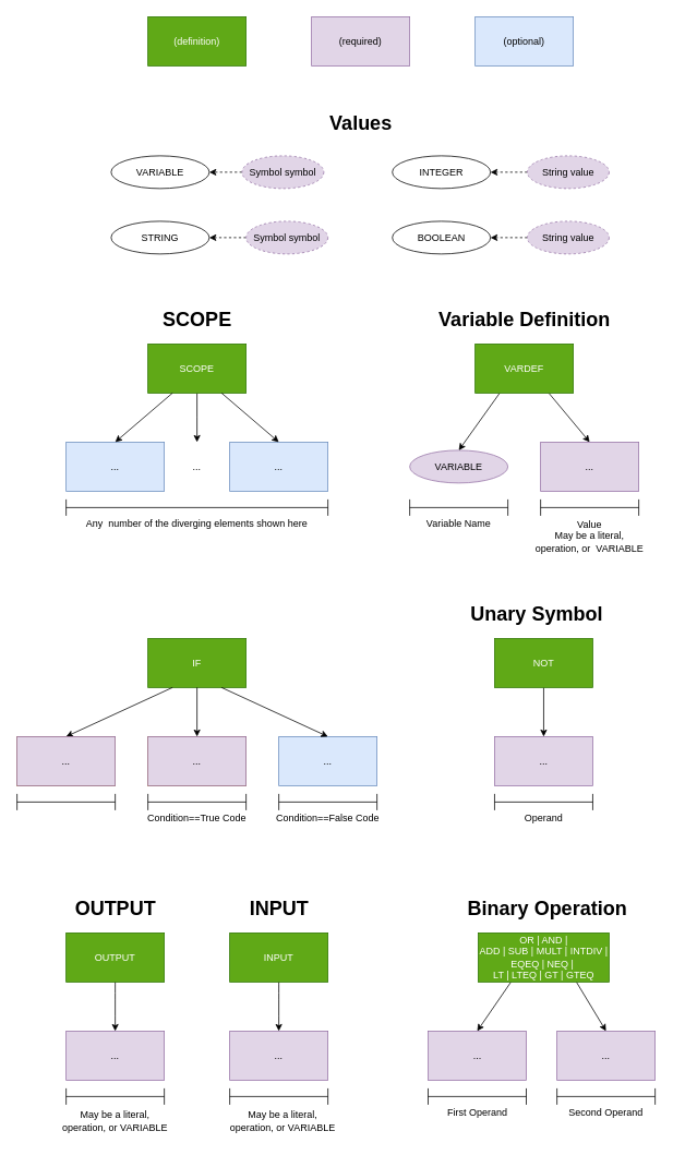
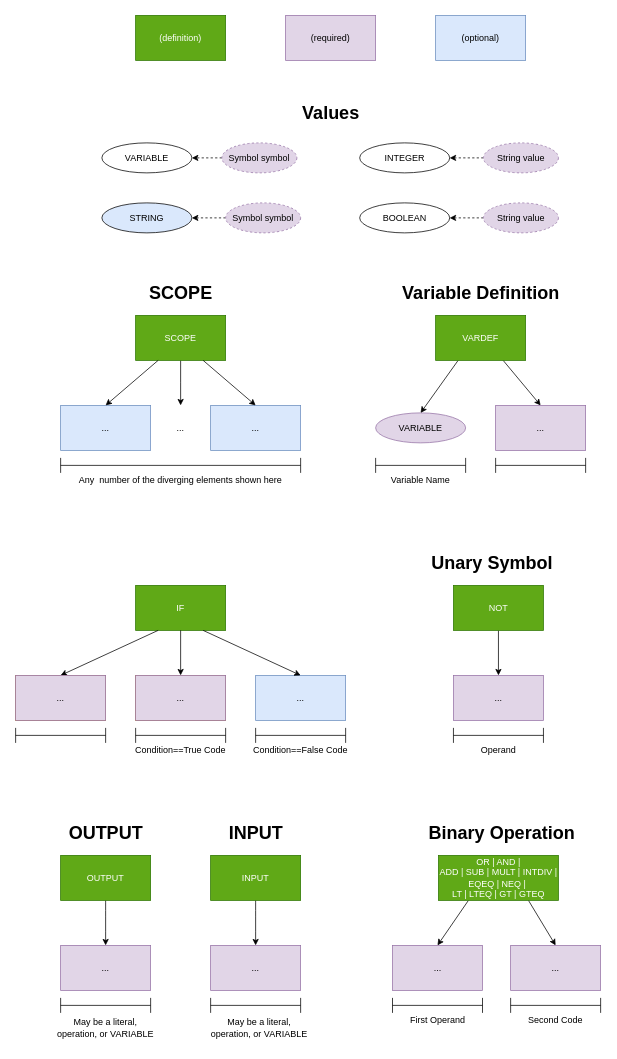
  <mxCell id="0" />
  <mxCell id="1" parent="0" />
  <mxCell id="2" style="edgeStyle=orthogonalEdgeStyle;rounded=0;orthogonalLoop=1;jettySize=auto;html=1;exitX=0.5;exitY=1;exitDx=0;exitDy=0;startArrow=none;startFill=0;" parent="1" source="3" edge="1"><mxGeometry relative="1" as="geometry"><mxPoint x="240" y="540" as="targetPoint" /></mxGeometry></mxCell>
  <mxCell id="3" value="SCOPE" style="rounded=0;whiteSpace=wrap;html=1;fillColor=#60a917;strokeColor=#2D7600;fontColor=#ffffff;" parent="1" vertex="1"><mxGeometry x="180" y="420" width="120" height="60" as="geometry" /></mxCell>
  <mxCell id="4" value="..." style="text;html=1;strokeColor=none;fillColor=none;align=center;verticalAlign=middle;whiteSpace=wrap;rounded=0;" parent="1" vertex="1"><mxGeometry x="220" y="560" width="40" height="20" as="geometry" /></mxCell>
  <mxCell id="5" value="" style="shape=crossbar;whiteSpace=wrap;html=1;rounded=1;" parent="1" vertex="1"><mxGeometry x="80" y="610" width="320" height="20" as="geometry" /></mxCell>
  <mxCell id="6" value="Any&amp;nbsp; number of the diverging elements shown here" style="text;html=1;strokeColor=none;fillColor=none;align=center;verticalAlign=middle;whiteSpace=wrap;rounded=0;" parent="1" vertex="1"><mxGeometry x="60" y="630" width="360" height="20" as="geometry" /></mxCell>
  <mxCell id="7" value="..." style="rounded=0;whiteSpace=wrap;html=1;fillColor=#dae8fc;strokeColor=#6c8ebf;" parent="1" vertex="1"><mxGeometry x="80" y="540" width="120" height="60" as="geometry" /></mxCell>
  <mxCell id="8" value="..." style="rounded=0;whiteSpace=wrap;html=1;fillColor=#dae8fc;strokeColor=#6c8ebf;" parent="1" vertex="1"><mxGeometry x="280" y="540" width="120" height="60" as="geometry" /></mxCell>
  <mxCell id="9" value="" style="endArrow=classic;html=1;exitX=0.75;exitY=1;exitDx=0;exitDy=0;entryX=0.5;entryY=0;entryDx=0;entryDy=0;" parent="1" source="3" target="8" edge="1"><mxGeometry width="50" height="50" relative="1" as="geometry"><mxPoint x="210" y="750" as="sourcePoint" /><mxPoint x="260" y="700" as="targetPoint" /></mxGeometry></mxCell>
  <mxCell id="10" value="" style="endArrow=classic;html=1;exitX=0.25;exitY=1;exitDx=0;exitDy=0;entryX=0.5;entryY=0;entryDx=0;entryDy=0;" parent="1" source="3" target="7" edge="1"><mxGeometry width="50" height="50" relative="1" as="geometry"><mxPoint x="215" y="710" as="sourcePoint" /><mxPoint x="265" y="660" as="targetPoint" /></mxGeometry></mxCell>
  <mxCell id="11" value="SCOPE" style="text;strokeColor=none;fillColor=none;html=1;fontSize=24;fontStyle=1;verticalAlign=middle;align=center;" parent="1" vertex="1"><mxGeometry x="190" y="370" width="100" height="40" as="geometry" /></mxCell>
  <mxCell id="12" value="VARIABLE" style="ellipse;whiteSpace=wrap;html=1;fillColor=#e1d5e7;strokeColor=#9673a6;" parent="1" vertex="1"><mxGeometry x="500" y="550" width="120" height="40" as="geometry" /></mxCell>
  <mxCell id="13" value="" style="endArrow=classic;html=1;entryX=0.5;entryY=0;entryDx=0;entryDy=0;exitX=0.75;exitY=1;exitDx=0;exitDy=0;" parent="1" source="18" target="19" edge="1"><mxGeometry width="50" height="50" relative="1" as="geometry"><mxPoint x="621.04" y="486" as="sourcePoint" /><mxPoint x="540" y="550" as="targetPoint" /></mxGeometry></mxCell>
  <mxCell id="14" value="" style="endArrow=classic;html=1;exitX=0.25;exitY=1;exitDx=0;exitDy=0;entryX=0.5;entryY=0;entryDx=0;entryDy=0;" parent="1" source="18" target="12" edge="1"><mxGeometry width="50" height="50" relative="1" as="geometry"><mxPoint x="611.716" y="478.284" as="sourcePoint" /><mxPoint x="730" y="760" as="targetPoint" /></mxGeometry></mxCell>
- <mxCell id="15" value="Value&lt;br&gt;May be a literal, operation, or&amp;nbsp;&amp;nbsp;VARIABLE" style="text;html=1;strokeColor=none;fillColor=none;align=center;verticalAlign=middle;whiteSpace=wrap;rounded=0;" parent="1" vertex="1"><mxGeometry x="650" y="630" width="140" height="50" as="geometry" /></mxCell>
  <mxCell id="16" value="" style="shape=crossbar;whiteSpace=wrap;html=1;rounded=1;" parent="1" vertex="1"><mxGeometry x="500" y="610" width="120" height="20" as="geometry" /></mxCell>
  <mxCell id="17" value="Variable Name" style="text;html=1;strokeColor=none;fillColor=none;align=center;verticalAlign=middle;whiteSpace=wrap;rounded=0;" parent="1" vertex="1"><mxGeometry x="505" y="630" width="110" height="20" as="geometry" /></mxCell>
  <mxCell id="18" value="VARDEF" style="rounded=0;whiteSpace=wrap;html=1;fillColor=#60a917;strokeColor=#2D7600;fontColor=#ffffff;" parent="1" vertex="1"><mxGeometry x="580" y="420" width="120" height="60" as="geometry" /></mxCell>
  <mxCell id="19" value="..." style="rounded=0;whiteSpace=wrap;html=1;fillColor=#e1d5e7;strokeColor=#9673a6;" parent="1" vertex="1"><mxGeometry x="660" y="540" width="120" height="60" as="geometry" /></mxCell>
  <mxCell id="20" value="" style="shape=crossbar;whiteSpace=wrap;html=1;rounded=1;" parent="1" vertex="1"><mxGeometry x="660" y="610" width="120" height="20" as="geometry" /></mxCell>
  <mxCell id="21" value="Variable Definition" style="text;strokeColor=none;fillColor=none;html=1;fontSize=24;fontStyle=1;verticalAlign=middle;align=center;labelBackgroundColor=none;" parent="1" vertex="1"><mxGeometry x="590" y="370" width="100" height="40" as="geometry" /></mxCell>
  <mxCell id="22" value="IF" style="rounded=0;whiteSpace=wrap;html=1;fillColor=#60a917;strokeColor=#2D7600;fontColor=#ffffff;" parent="1" vertex="1"><mxGeometry x="180" y="780" width="120" height="60" as="geometry" /></mxCell>
  <mxCell id="23" value="..." style="rounded=0;whiteSpace=wrap;html=1;fillColor=#ffe6cc;strokeColor=#d79b00;" parent="1" vertex="1"><mxGeometry x="180" y="900" width="120" height="60" as="geometry" /></mxCell>
  <mxCell id="24" value="..." style="rounded=0;whiteSpace=wrap;html=1;fillColor=#dae8fc;strokeColor=#6c8ebf;" parent="1" vertex="1"><mxGeometry x="340" y="900" width="120" height="60" as="geometry" /></mxCell>
  <mxCell id="25" value="..." style="rounded=0;whiteSpace=wrap;html=1;fillColor=#ffe6cc;strokeColor=#d79b00;" parent="1" vertex="1"><mxGeometry x="20" y="900" width="120" height="60" as="geometry" /></mxCell>
  <mxCell id="26" value="" style="shape=crossbar;whiteSpace=wrap;html=1;rounded=1;" parent="1" vertex="1"><mxGeometry x="20" y="970" width="120" height="20" as="geometry" /></mxCell>
  <mxCell id="27" value="" style="shape=crossbar;whiteSpace=wrap;html=1;rounded=1;" parent="1" vertex="1"><mxGeometry x="180" y="970" width="120" height="20" as="geometry" /></mxCell>
  <mxCell id="28" value="" style="shape=crossbar;whiteSpace=wrap;html=1;rounded=1;" parent="1" vertex="1"><mxGeometry x="340" y="970" width="120" height="20" as="geometry" /></mxCell>
  <mxCell id="29" value="Condition==True Code" style="text;html=1;strokeColor=none;fillColor=none;align=center;verticalAlign=middle;whiteSpace=wrap;rounded=0;" parent="1" vertex="1"><mxGeometry x="170" y="990" width="140" height="20" as="geometry" /></mxCell>
  <mxCell id="30" value="Condition==False Code" style="text;html=1;strokeColor=none;fillColor=none;align=center;verticalAlign=middle;whiteSpace=wrap;rounded=0;" parent="1" vertex="1"><mxGeometry x="330" y="990" width="140" height="20" as="geometry" /></mxCell>
  <mxCell id="31" value="" style="endArrow=classic;html=1;exitX=0.75;exitY=1;exitDx=0;exitDy=0;entryX=0.5;entryY=0;entryDx=0;entryDy=0;" parent="1" source="22" target="24" edge="1"><mxGeometry width="50" height="50" relative="1" as="geometry"><mxPoint x="240" y="950" as="sourcePoint" /><mxPoint x="290" y="900" as="targetPoint" /></mxGeometry></mxCell>
  <mxCell id="32" value="" style="endArrow=classic;html=1;exitX=0.5;exitY=1;exitDx=0;exitDy=0;entryX=0.5;entryY=0;entryDx=0;entryDy=0;" parent="1" source="22" target="23" edge="1"><mxGeometry width="50" height="50" relative="1" as="geometry"><mxPoint x="240" y="950" as="sourcePoint" /><mxPoint x="290" y="900" as="targetPoint" /></mxGeometry></mxCell>
  <mxCell id="33" value="" style="endArrow=classic;html=1;exitX=0.25;exitY=1;exitDx=0;exitDy=0;entryX=0.5;entryY=0;entryDx=0;entryDy=0;" parent="1" source="22" target="25" edge="1"><mxGeometry width="50" height="50" relative="1" as="geometry"><mxPoint x="240" y="950" as="sourcePoint" /><mxPoint x="290" y="900" as="targetPoint" /></mxGeometry></mxCell>
  <mxCell id="34" value="..." style="rounded=0;whiteSpace=wrap;html=1;fillColor=#ffe6cc;strokeColor=#d79b00;" parent="1" vertex="1"><mxGeometry x="20" y="900" width="120" height="60" as="geometry" /></mxCell>
  <mxCell id="35" value="..." style="rounded=0;whiteSpace=wrap;html=1;fillColor=#ffe6cc;strokeColor=#d79b00;" parent="1" vertex="1"><mxGeometry x="180" y="900" width="120" height="60" as="geometry" /></mxCell>
  <mxCell id="36" value="..." style="rounded=0;whiteSpace=wrap;html=1;fillColor=#e1d5e7;strokeColor=#9673a6;" parent="1" vertex="1"><mxGeometry x="20" y="900" width="120" height="60" as="geometry" /></mxCell>
  <mxCell id="37" value="..." style="rounded=0;whiteSpace=wrap;html=1;fillColor=#e1d5e7;strokeColor=#9673a6;" parent="1" vertex="1"><mxGeometry x="180" y="900" width="120" height="60" as="geometry" /></mxCell>
  <mxCell id="38" style="edgeStyle=orthogonalEdgeStyle;curved=1;orthogonalLoop=1;jettySize=auto;html=1;exitX=0.5;exitY=1;exitDx=0;exitDy=0;entryX=0.5;entryY=0;entryDx=0;entryDy=0;" parent="1" source="39" target="40" edge="1"><mxGeometry relative="1" as="geometry" /></mxCell>
  <mxCell id="39" value="OUTPUT" style="rounded=0;whiteSpace=wrap;html=1;fillColor=#60a917;strokeColor=#2D7600;fontColor=#ffffff;" parent="1" vertex="1"><mxGeometry x="80" y="1140" width="120" height="60" as="geometry" /></mxCell>
  <mxCell id="40" value="..." style="rounded=0;whiteSpace=wrap;html=1;fillColor=#e1d5e7;strokeColor=#9673a6;" parent="1" vertex="1"><mxGeometry x="80" y="1260" width="120" height="60" as="geometry" /></mxCell>
  <mxCell id="41" value="" style="shape=crossbar;whiteSpace=wrap;html=1;rounded=1;" parent="1" vertex="1"><mxGeometry x="80" y="1330" width="120" height="20" as="geometry" /></mxCell>
  <mxCell id="42" style="edgeStyle=orthogonalEdgeStyle;curved=1;orthogonalLoop=1;jettySize=auto;html=1;exitX=0.5;exitY=1;exitDx=0;exitDy=0;entryX=0.5;entryY=0;entryDx=0;entryDy=0;" parent="1" source="43" target="44" edge="1"><mxGeometry relative="1" as="geometry" /></mxCell>
  <mxCell id="43" value="INPUT" style="rounded=0;whiteSpace=wrap;html=1;fillColor=#60a917;strokeColor=#2D7600;fontColor=#ffffff;" parent="1" vertex="1"><mxGeometry x="280" y="1140" width="120" height="60" as="geometry" /></mxCell>
  <mxCell id="44" value="..." style="rounded=0;whiteSpace=wrap;html=1;fillColor=#e1d5e7;strokeColor=#9673a6;" parent="1" vertex="1"><mxGeometry x="280" y="1260" width="120" height="60" as="geometry" /></mxCell>
  <mxCell id="45" value="" style="shape=crossbar;whiteSpace=wrap;html=1;rounded=1;" parent="1" vertex="1"><mxGeometry x="280" y="1330" width="120" height="20" as="geometry" /></mxCell>
  <mxCell id="46" value="OUTPUT" style="text;strokeColor=none;fillColor=none;html=1;fontSize=24;fontStyle=1;verticalAlign=middle;align=center;labelBackgroundColor=none;" parent="1" vertex="1"><mxGeometry x="90" y="1090" width="100" height="40" as="geometry" /></mxCell>
  <mxCell id="47" value="INPUT" style="text;strokeColor=none;fillColor=none;html=1;fontSize=24;fontStyle=1;verticalAlign=middle;align=center;labelBackgroundColor=none;" parent="1" vertex="1"><mxGeometry x="290" y="1090" width="100" height="40" as="geometry" /></mxCell>
  <mxCell id="48" value="May be a literal, &lt;br&gt;operation, or VARIABLE" style="text;html=1;strokeColor=none;fillColor=none;align=center;verticalAlign=middle;whiteSpace=wrap;rounded=0;labelBackgroundColor=none;" parent="1" vertex="1"><mxGeometry x="60" y="1350" width="160" height="40" as="geometry" /></mxCell>
  <mxCell id="49" value="" style="endArrow=classic;html=1;entryX=0.5;entryY=0;entryDx=0;entryDy=0;exitX=0.75;exitY=1;exitDx=0;exitDy=0;" parent="1" source="53" target="54" edge="1"><mxGeometry width="50" height="50" relative="1" as="geometry"><mxPoint x="644.79" y="1206" as="sourcePoint" /><mxPoint x="563.75" y="1270" as="targetPoint" /></mxGeometry></mxCell>
  <mxCell id="50" value="" style="endArrow=classic;html=1;exitX=0.25;exitY=1;exitDx=0;exitDy=0;entryX=0.5;entryY=0;entryDx=0;entryDy=0;" parent="1" source="53" target="56" edge="1"><mxGeometry width="50" height="50" relative="1" as="geometry"><mxPoint x="635.466" y="1198.284" as="sourcePoint" /><mxPoint x="503.75" y="1270" as="targetPoint" /></mxGeometry></mxCell>
  <mxCell id="51" value="" style="shape=crossbar;whiteSpace=wrap;html=1;rounded=1;" parent="1" vertex="1"><mxGeometry x="522.5" y="1330" width="120" height="20" as="geometry" /></mxCell>
  <mxCell id="52" value="First Operand" style="text;html=1;strokeColor=none;fillColor=none;align=center;verticalAlign=middle;whiteSpace=wrap;rounded=0;" parent="1" vertex="1"><mxGeometry x="527.5" y="1350" width="110" height="20" as="geometry" /></mxCell>
  <mxCell id="53" value="OR | AND | &lt;br&gt;ADD | SUB | MULT | INTDIV | EQEQ | NEQ |&amp;nbsp;&lt;br&gt;LT | LTEQ | GT | GTEQ" style="rounded=0;whiteSpace=wrap;html=1;fillColor=#60a917;strokeColor=#2D7600;fontColor=#ffffff;" parent="1" vertex="1"><mxGeometry x="583.75" y="1140" width="160" height="60" as="geometry" /></mxCell>
  <mxCell id="54" value="..." style="rounded=0;whiteSpace=wrap;html=1;fillColor=#e1d5e7;strokeColor=#9673a6;" parent="1" vertex="1"><mxGeometry x="680" y="1260" width="120" height="60" as="geometry" /></mxCell>
  <mxCell id="55" value="" style="shape=crossbar;whiteSpace=wrap;html=1;rounded=1;" parent="1" vertex="1"><mxGeometry x="680" y="1330" width="120" height="20" as="geometry" /></mxCell>
  <mxCell id="56" value="..." style="rounded=0;whiteSpace=wrap;html=1;fillColor=#e1d5e7;strokeColor=#9673a6;" parent="1" vertex="1"><mxGeometry x="522.5" y="1260" width="120" height="60" as="geometry" /></mxCell>
  <mxCell id="57" value="Binary Operation" style="text;strokeColor=none;fillColor=none;html=1;fontSize=24;fontStyle=1;verticalAlign=middle;align=center;labelBackgroundColor=none;" parent="1" vertex="1"><mxGeometry x="617.5" y="1090" width="100" height="40" as="geometry" /></mxCell>
- <mxCell id="58" value="Second Operand" style="text;html=1;strokeColor=none;fillColor=none;align=center;verticalAlign=middle;whiteSpace=wrap;rounded=0;" parent="1" vertex="1"><mxGeometry x="685" y="1350" width="110" height="20" as="geometry" /></mxCell>
+ <mxCell id="58" value="Second Code" style="text;html=1;strokeColor=none;fillColor=none;align=center;verticalAlign=middle;whiteSpace=wrap;rounded=0;" parent="1" vertex="1"><mxGeometry x="685" y="1350" width="110" height="20" as="geometry" /></mxCell>
  <mxCell id="59" value="" style="shape=crossbar;whiteSpace=wrap;html=1;rounded=1;" parent="1" vertex="1"><mxGeometry x="603.75" y="970" width="120" height="20" as="geometry" /></mxCell>
  <mxCell id="60" value="Operand" style="text;html=1;strokeColor=none;fillColor=none;align=center;verticalAlign=middle;whiteSpace=wrap;rounded=0;" parent="1" vertex="1"><mxGeometry x="608.75" y="990" width="110" height="20" as="geometry" /></mxCell>
  <mxCell id="61" value="..." style="rounded=0;whiteSpace=wrap;html=1;fillColor=#e1d5e7;strokeColor=#9673a6;" parent="1" vertex="1"><mxGeometry x="603.75" y="900" width="120" height="60" as="geometry" /></mxCell>
  <mxCell id="62" value="Unary Symbol" style="text;strokeColor=none;fillColor=none;html=1;fontSize=24;fontStyle=1;verticalAlign=middle;align=center;labelBackgroundColor=none;" parent="1" vertex="1"><mxGeometry x="605" y="730" width="100" height="40" as="geometry" /></mxCell>
  <mxCell id="63" value="(optional)" style="rounded=0;whiteSpace=wrap;html=1;fillColor=#dae8fc;strokeColor=#6c8ebf;" vertex="1" parent="1"><mxGeometry x="580" y="20" width="120" height="60" as="geometry" /></mxCell>
  <mxCell id="64" value="(required)" style="rounded=0;whiteSpace=wrap;html=1;fillColor=#e1d5e7;strokeColor=#9673a6;" vertex="1" parent="1"><mxGeometry x="380" y="20" width="120" height="60" as="geometry" /></mxCell>
  <mxCell id="65" value="(definition)" style="rounded=0;whiteSpace=wrap;html=1;fillColor=#60a917;strokeColor=#2D7600;fontColor=#ffffff;" vertex="1" parent="1"><mxGeometry x="180" y="20" width="120" height="60" as="geometry" /></mxCell>
  <mxCell id="66" value="VARIABLE" style="ellipse;whiteSpace=wrap;html=1;" vertex="1" parent="1"><mxGeometry x="135" y="190" width="120" height="40" as="geometry" /></mxCell>
  <mxCell id="67" style="edgeStyle=orthogonalEdgeStyle;rounded=0;orthogonalLoop=1;jettySize=auto;html=1;exitX=0;exitY=0.5;exitDx=0;exitDy=0;entryX=1;entryY=0.5;entryDx=0;entryDy=0;dashed=1;" edge="1" parent="1" source="68" target="66"><mxGeometry relative="1" as="geometry" /></mxCell>
  <mxCell id="68" value="Symbol symbol" style="ellipse;whiteSpace=wrap;html=1;align=center;dashed=1;fillColor=#e1d5e7;strokeColor=#9673a6;" vertex="1" parent="1"><mxGeometry x="295" y="190" width="100" height="40" as="geometry" /></mxCell>
- <mxCell id="69" value="STRING" style="ellipse;whiteSpace=wrap;html=1;" vertex="1" parent="1"><mxGeometry x="135" y="270" width="120" height="40" as="geometry" /></mxCell>
+ <mxCell id="69" value="STRING" style="ellipse;whiteSpace=wrap;html=1;fillColor=#dae8fc;" vertex="1" parent="1"><mxGeometry x="135" y="270" width="120" height="40" as="geometry" /></mxCell>
  <mxCell id="70" style="edgeStyle=orthogonalEdgeStyle;rounded=0;orthogonalLoop=1;jettySize=auto;html=1;exitX=0;exitY=0.5;exitDx=0;exitDy=0;entryX=1;entryY=0.5;entryDx=0;entryDy=0;dashed=1;" edge="1" parent="1" source="71" target="69"><mxGeometry relative="1" as="geometry" /></mxCell>
  <mxCell id="71" value="Symbol symbol" style="ellipse;whiteSpace=wrap;html=1;align=center;dashed=1;fillColor=#e1d5e7;strokeColor=#9673a6;" vertex="1" parent="1"><mxGeometry x="300" y="270" width="100" height="40" as="geometry" /></mxCell>
  <mxCell id="72" value="INTEGER" style="ellipse;whiteSpace=wrap;html=1;" vertex="1" parent="1"><mxGeometry x="478.75" y="190" width="120" height="40" as="geometry" /></mxCell>
  <mxCell id="73" style="edgeStyle=orthogonalEdgeStyle;rounded=0;orthogonalLoop=1;jettySize=auto;html=1;exitX=0;exitY=0.5;exitDx=0;exitDy=0;entryX=1;entryY=0.5;entryDx=0;entryDy=0;dashed=1;" edge="1" parent="1" source="74" target="72"><mxGeometry relative="1" as="geometry" /></mxCell>
  <mxCell id="74" value="String value" style="ellipse;whiteSpace=wrap;html=1;align=center;dashed=1;fillColor=#e1d5e7;strokeColor=#9673a6;" vertex="1" parent="1"><mxGeometry x="643.75" y="190" width="100" height="40" as="geometry" /></mxCell>
  <mxCell id="75" value="Values" style="text;strokeColor=none;fillColor=none;html=1;fontSize=24;fontStyle=1;verticalAlign=middle;align=center;dashed=1;" vertex="1" parent="1"><mxGeometry x="390" y="130" width="100" height="40" as="geometry" /></mxCell>
  <mxCell id="76" value="BOOLEAN" style="ellipse;whiteSpace=wrap;html=1;" vertex="1" parent="1"><mxGeometry x="478.75" y="270" width="120" height="40" as="geometry" /></mxCell>
  <mxCell id="77" style="edgeStyle=orthogonalEdgeStyle;rounded=0;orthogonalLoop=1;jettySize=auto;html=1;exitX=0;exitY=0.5;exitDx=0;exitDy=0;entryX=1;entryY=0.5;entryDx=0;entryDy=0;dashed=1;" edge="1" parent="1" source="78" target="76"><mxGeometry relative="1" as="geometry" /></mxCell>
  <mxCell id="78" value="String value" style="ellipse;whiteSpace=wrap;html=1;align=center;dashed=1;fillColor=#e1d5e7;strokeColor=#9673a6;" vertex="1" parent="1"><mxGeometry x="643.75" y="270" width="100" height="40" as="geometry" /></mxCell>
  <mxCell id="79" style="edgeStyle=orthogonalEdgeStyle;rounded=0;orthogonalLoop=1;jettySize=auto;html=1;exitX=0.5;exitY=1;exitDx=0;exitDy=0;entryX=0.5;entryY=0;entryDx=0;entryDy=0;endArrow=classic;endFill=1;" edge="1" parent="1" source="80" target="61"><mxGeometry relative="1" as="geometry" /></mxCell>
  <mxCell id="80" value="NOT" style="rounded=0;whiteSpace=wrap;html=1;fillColor=#60a917;strokeColor=#2D7600;fontColor=#ffffff;" vertex="1" parent="1"><mxGeometry x="603.75" y="780" width="120" height="60" as="geometry" /></mxCell>
  <mxCell id="81" value="May be a literal, &lt;br&gt;operation, or VARIABLE" style="text;html=1;strokeColor=none;fillColor=none;align=center;verticalAlign=middle;whiteSpace=wrap;rounded=0;labelBackgroundColor=none;" vertex="1" parent="1"><mxGeometry x="265" y="1350" width="160" height="40" as="geometry" /></mxCell>
